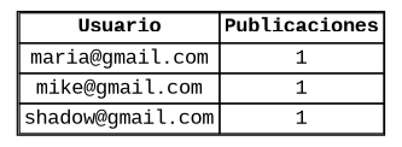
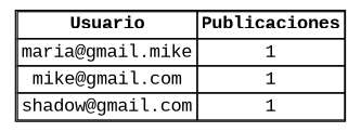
  digraph {
    fontname="Liberation Mono"
-   n1 [label=< <table border='1' cellborder='1' cellspacing='0'> <tr><td><b>Usuario</b></td><td><b>Publicaciones</b></td></tr> <tr><td>maria@gmail.com</td><td>1</td></tr> <tr><td>mike@gmail.com</td><td>1</td></tr> <tr><td>shadow@gmail.com</td><td>1</td></tr> </table>> shape=plaintext fontname="Liberation Mono"]
+   n1 [label=< <table border='1' cellborder='1' cellspacing='0'> <tr><td><b>Usuario</b></td><td><b>Publicaciones</b></td></tr> <tr><td>maria@gmail.mike</td><td>1</td></tr> <tr><td>mike@gmail.com</td><td>1</td></tr> <tr><td>shadow@gmail.com</td><td>1</td></tr> </table>> shape=plaintext fontname="Liberation Mono"]
  }
